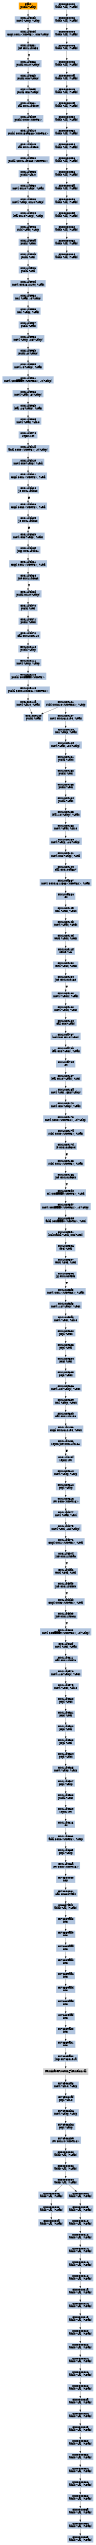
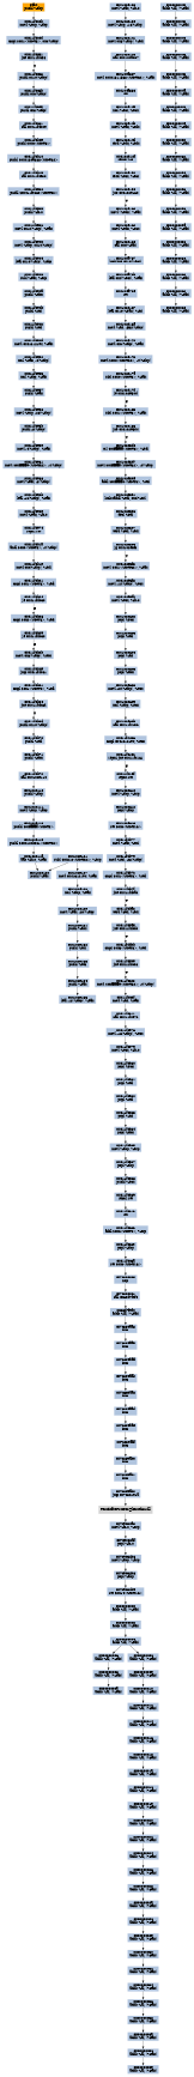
  digraph {
    node [color=lightsteelblue fillcolor=lightsteelblue shape=rectangle style=filled]
    edge [color="#000000"]
    n1 [color=lightgrey fillcolor=orange label="start\npushl %ebp"]
    n2 [label="0x411f4c4b\nmovl %esp, %ebp"]
    n3 [label="0x411f4c4d\ncmpl $0x1<UINT8>, 0xc(%ebp)"]
    n4 [label="0x411f4c51\njne 0x411f4c58"]
    n5 [label="0x411f4c58\npushl 0x10(%ebp)"]
    n6 [label="0x411f4c5b\npushl 0xc(%ebp)"]
    n7 [label="0x411f4c5e\npushl 0x8(%ebp)"]
    n8 [label="0x411f4c61\ncall 0x411f4b0e"]
    n9 [label="0x411f4b0e\npushl $0xc<UINT8>"]
    n10 [label="0x411f4b10\npushl $0x4130a388<UINT32>"]
    n11 [label="0x411f4b15\ncall 0x411f4e30"]
    n12 [label="0x411f4e30\npushl $0x411f9c60<UINT32>"]
    n13 [label="0x411f4e35\npushl %fs:0"]
    n14 [label="0x411f4e3c\nmovl 0x10(%esp), %eax"]
    n15 [label="0x411f4e40\nmovl %ebp, 0x10(%esp)"]
    n16 [label="0x411f4e44\nleal 0x10(%esp), %ebp"]
    n17 [label="0x411f4e48\nsubl %eax, %esp"]
    n18 [label="0x411f4e4a\npushl %ebx"]
    n19 [label="0x411f4e4b\npushl %esi"]
    n20 [label="0x411f4e4c\npushl %edi"]
    n21 [label="0x411f4e4d\nmovl 0x413121e4, %eax"]
    n22 [label="0x411f4e52\nxorl %eax, -4(%ebp)"]
    n23 [label="0x411f4e55\nxorl %ebp, %eax"]
    n24 [label="0x411f4e57\npushl %eax"]
    n25 [label="0x411f4e58\nmovl %esp, -28(%ebp)"]
    n26 [label="0x411f4e5b\npushl -8(%ebp)"]
    n27 [label="0x411f4e5e\nmovl -4(%ebp), %eax"]
    n28 [label="0x411f4e61\nmovl $0xfffffffe<UINT32>, -4(%ebp)"]
    n29 [label="0x411f4e68\nmovl %eax, -8(%ebp)"]
    n30 [label="0x411f4e6b\nleal -16(%ebp), %eax"]
    n31 [label="0x411f4e6e\nmovl %eax, %fs:0"]
    n32 [label="0x411f4e74\nrepnz ret"]
    n33 [label="0x411f4b1a\nandl $0x0<UINT8>, -4(%ebp)"]
    n34 [label="0x411f4b1e\nmovl 0xc(%ebp), %edi"]
    n35 [label="0x411f4b21\ncmpl $0x1<UINT8>, %edi"]
    n36 [label="0x411f4b24\nje 0x411f4b30"]
    n37 [label="0x411f4b26\ncmpl $0x2<UINT8>, %edi"]
    n38 [label="0x411f4b29\nje 0x411f4b30"]
    n39 [label="0x411f4b2b\nmovl 0x8(%ebp), %ebx"]
    n40 [label="0x411f4b2e\njmp 0x411f4b61"]
    n41 [label="0x411f4b61\ncmpl $0x1<UINT8>, %edi"]
    n42 [label="0x411f4b64\njne 0x411f4b6d"]
    n43 [label="0x411f4b6d\npushl 0x10(%ebp)"]
    n44 [label="0x411f4b70\npushl %edi"]
    n45 [label="0x411f4b71\npushl %ebx"]
    n46 [label="0x411f4b72\ncall 0x4102e110"]
    n47 [label="0x4102e110\npushl %ebp"]
    n48 [label="0x4102e111\nmovl %esp, %ebp"]
    n49 [label="0x4102e113\npushl $0xffffffff<UINT8>"]
    n50 [label="0x4102e115\npushl $0x4124b3c1<UINT32>"]
-   n51 [label="0x4102e11a\nmovl %fs:0, %eax"]
+   n51 [label="0x4102e11a\naab %fs:0, %eax"]
    n52 [label="0x4102e120\npushl %eax"]
    n53 [label="0x4102e121\nsubl $0x21c<UINT32>, %esp"]
    n54 [label="0x4102e127\nmovl 0x413121e4, %eax"]
    n55 [label="0x4102e12c\nxorl %ebp, %eax"]
    n56 [label="0x4102e12e\nmovl %eax, -20(%ebp)"]
    n57 [label="0x4102e131\npushl %ebx"]
    n58 [label="0x4102e132\npushl %esi"]
    n59 [label="0x4102e133\npushl %edi"]
    n60 [label="0x4102e134\npushl %eax"]
    n61 [label="0x4102e135\nleal -12(%ebp), %eax"]
    n62 [label="0x4102e138\nmovl %eax, %fs:0"]
    n63 [label="0x4102e13e\nmovl %esp, -16(%ebp)"]
    n64 [label="0x4102e141\nmovl 0x8(%ebp), %edi"]
    n65 [label="0x4102e144\ncall 0x4104a387"]
    n66 [label="0x4104a387\nmovl $0x41311538<UINT32>, %eax"]
    n67 [label="0x4104a38c\nret"]
    n68 [label="0x4102e149\nxorl %ecx, %ecx"]
    n69 [label="0x4102e14b\nmovl %eax, %edx"]
    n70 [label="0x4102e14d\ntestl %edx, %edx"]
    n71 [label="0x4102e14f\nsetne %cl"]
    n72 [label="0x4102e152\ntestl %ecx, %ecx"]
    n73 [label="0x4102e154\njne 0x4102e160"]
    n74 [label="0x4102e160\nmovl (%edx), %eax"]
    n75 [label="0x4102e162\nmovl %edx, %ecx"]
    n76 [label="0x4102e164\ncall 0xc(%eax)"]
    n77 [label="0x4104a787\nlock incl 0x10(%ecx)"]
    n78 [label="0x4104a78b\nleal 0x4(%ecx), %eax"]
    n79 [label="0x4104a78e\nret"]
    n80 [label="0x4102e167\nleal 0x10(%eax), %esi"]
    n81 [label="0x4102e16a\nmovl %esi, -552(%ebp)"]
    n82 [label="0x4102e170\nmovl 0xc(%ebp), %eax"]
    n83 [label="0x4102e173\nmovl $0x0<UINT32>, -4(%ebp)"]
    n84 [label="0x4102e17a\nsubl $0x0<UINT8>, %eax"]
    n85 [label="0x4102e17d\nje 0x4102e50d"]
    n86 [label="0x4102e183\nsubl $0x1<UINT8>, %eax"]
    n87 [label="0x4102e186\njne 0x4102e5d4"]
    n88 [label="0x4102e5d4\norl $0xffffffff<UINT8>, %edi"]
    n89 [label="0x4102e5d7\nmovl $0xffffffff<UINT32>, -4(%ebp)"]
    n90 [label="0x4102e5de\naddl $0xfffffff0<UINT8>, %esi"]
    n91 [color=lightgrey label="0x4102e5e1\nlock xaddl %edi, 0xc(%esi)"]
    n92 [label="0x4102e5e6\ndecl %edi"]
    n93 [label="0x4102e5e7\ntestl %edi, %edi"]
    n94 [label="0x4102e5e9\njg 0x4102e5f3"]
    n95 [label="0x4102e5f3\nmovl $0x1<UINT32>, %eax"]
    n96 [label="0x4102e5f8\nmovl -12(%ebp), %ecx"]
    n97 [color=lightgrey label="0x4102e5fb\nmovl %ecx, %fs:0"]
    n98 [label="0x4102e602\npopl %ecx"]
    n99 [label="0x4102e603\npopl %edi"]
    n100 [label="0x4102e604\npopl %esi"]
    n101 [label="0x4102e605\npopl %ebx"]
    n102 [label="0x4102e606\nmovl -20(%ebp), %ecx"]
    n103 [label="0x4102e609\nxorl %ebp, %ecx"]
    n104 [label="0x4102e60b\ncall 0x411f4156"]
    n105 [label="0x411f4156\ncmpl 0x413121e4, %ecx"]
    n106 [label="0x411f415c\nrepnz jne 0x411f4161"]
    n107 [label="0x411f415f\nrepnz ret"]
    n108 [label="0x4102e610\nmovl %ebp, %esp"]
    n109 [label="0x4102e612\npopl %ebp"]
    n110 [label="0x4102e613\nret $0xc<UINT16>"]
    n111 [label="0x411f4b77\nmovl %eax, %esi"]
    n112 [label="0x411f4b79\nmovl %esi, -28(%ebp)"]
    n113 [label="0x411f4b7c\ncmpl $0x1<UINT8>, %edi"]
    n114 [label="0x411f4b7f\njne 0x411f4bac"]
    n115 [label="0x411f4bac\ntestl %edi, %edi"]
    n116 [label="0x411f4bae\njne 0x411f4bbb"]
    n117 [label="0x411f4bbb\ncmpl $0x3<UINT8>, %edi"]
    n118 [label="0x411f4bbe\njne 0x411f4c08"]
    n119 [label="0x411f4c08\nmovl $0xfffffffe<UINT32>, -4(%ebp)"]
    n120 [label="0x411f4c0f\nmovl %esi, %eax"]
    n121 [label="0x411f4c11\ncall 0x411f4e76"]
    n122 [label="0x411f4e76\nmovl -16(%ebp), %ecx"]
    n123 [label="0x411f4e79\nmovl %ecx, %fs:0"]
    n124 [label="0x411f4e80\npopl %ecx"]
    n125 [label="0x411f4e81\npopl %edi"]
    n126 [label="0x411f4e82\npopl %edi"]
    n127 [label="0x411f4e83\npopl %esi"]
    n128 [label="0x411f4e84\npopl %ebx"]
    n129 [label="0x411f4e85\nmovl %ebp, %esp"]
    n130 [label="0x411f4e87\npopl %ebp"]
    n131 [label="0x411f4e88\npushl %ecx"]
    n132 [label="0x411f4e89\nrepnz ret"]
    n133 [label="0x411f4c16\nret"]
    n134 [label="0x411f4c66\naddl $0xc<UINT8>, %esp"]
    n135 [label="0x411f4c69\npopl %ebp"]
    n136 [label="0x411f4c6a\nret $0xc<UINT16>"]
    n137 [label="0x7c8000c0\nnop "]
    n138 [label="0x7c8000c1\ncall 0x63d7f9f4"]
    n139 [label="0x63d7f9f4\naddb %al, (%eax)"]
    n140 [label="0x7c839aa8\nint3 "]
    n141 [label="0x7c839aa9\nint3 "]
    n142 [label="0x7c839aaa\nint3 "]
    n143 [label="0x7c839aab\nint3 "]
    n144 [label="0x7c839aac\nint3 "]
    n145 [label="0x7c839aad\nint3 "]
    n146 [label="0x7c839aae\nint3 "]
    n147 [label="0x7c839aaf\nint3 "]
    n148 [label="0x7c839ab0\nint3 "]
    n149 [label="0x7c839ab1\nint3 "]
    n150 [label="0x7c839ab2\njmp 0x7c801e1a"]
    n151 [color=lightgrey fillcolor=lightgrey label="TerminateProcess@kernel32.dll"]
    n152 [label="0x7c9032a8\nmovl %fs:0, %esp"]
    n153 [label="0x7c9032af\npopl %fs:0"]
    n154 [label="0x7c9032b6\nmovl %ebp, %esp"]
    n155 [label="0x7c9032b8\npopl %ebp"]
    n156 [label="0x7c9032b9\nret $0x14<UINT16>"]
    n157 [label="0x00000000\naddb %al, (%eax)"]
    n158 [label="0x00000002\naddb %al, (%eax)"]
    n159 [label="0x00000004\naddb %al, (%eax)"]
    n160 [label="0x00000006\naddb %al, (%eax)"]
    n161 [label="0x0000000c\naddb %al, (%eax)"]
    n162 [label="0x00000008\naddb %al, (%eax)"]
    n163 [label="0x0000000a\naddb %al, (%eax)"]
    n164 [label="0x0000000e\naddb %al, (%eax)"]
    n165 [label="0x00000010\naddb %al, (%eax)"]
    n166 [label="0x00000012\naddb %al, (%eax)"]
    n167 [label="0x00000014\naddb %al, (%eax)"]
    n168 [label="0x00000016\naddb %al, (%eax)"]
    n169 [label="0x00000018\naddb %al, (%eax)"]
    n170 [label="0x0000001a\naddb %al, (%eax)"]
    n171 [label="0x0000001c\naddb %al, (%eax)"]
    n172 [label="0x0000001e\naddb %al, (%eax)"]
    n173 [label="0x00000020\naddb %al, (%eax)"]
    n174 [label="0x00000022\naddb %al, (%eax)"]
    n175 [label="0x00000024\naddb %al, (%eax)"]
    n176 [label="0x00000026\naddb %al, (%eax)"]
    n177 [label="0x00000028\naddb %al, (%eax)"]
    n178 [label="0x0000002a\naddb %al, (%eax)"]
    n179 [label="0x0000002c\naddb %al, (%eax)"]
    n180 [label="0x0000002e\naddb %al, (%eax)"]
    n181 [label="0x00000030\naddb %al, (%eax)"]
    n182 [label="0x00000032\naddb %al, (%eax)"]
    n183 [label="0x00000034\naddb %al, (%eax)"]
    n184 [label="0x00000036\naddb %al, (%eax)"]
    n185 [label="0x00000038\naddb %al, (%eax)"]
    n186 [label="0x0000003a\naddb %al, (%eax)"]
    n187 [label="0x0000003c\naddb %al, (%eax)"]
    n188 [label="0x0000003e\naddb %al, (%eax)"]
    n189 [label="0x00000040\naddb %al, (%eax)"]
    n190 [label="0x00000042\naddb %al, (%eax)"]
    n191 [label="0x00000044\naddb %al, (%eax)"]
    n192 [label="0x00000046\naddb %al, (%eax)"]
    n193 [label="0x00000048\naddb %al, (%eax)"]
    n194 [label="0x0000004a\naddb %al, (%eax)"]
    n195 [label="0x0000004c\naddb %al, (%eax)"]
    n196 [label="0x0000004e\naddb %al, (%eax)"]
    n197 [label="0x00000050\naddb %al, (%eax)"]
    n198 [label="0x00000052\naddb %al, (%eax)"]
    n199 [label="0x00000054\naddb %al, (%eax)"]
    n200 [label="0x00000056\naddb %al, (%eax)"]
    n201 [label="0x00000058\naddb %al, (%eax)"]
    n202 [label="0x0000005a\naddb %al, (%eax)"]
    n203 [label="0x0000005c\naddb %al, (%eax)"]
    n204 [label="0x0000005e\naddb %al, (%eax)"]
    n205 [label="0x00000060\naddb %al, (%eax)"]
    n206 [label="0x00000062\naddb %al, (%eax)"]
    n207 [label="0x00000064\naddb %al, (%eax)"]
    n1 -> n2
    n2 -> n3
    n3 -> n4
    n4 -> n5 [label=T]
    n5 -> n6
    n6 -> n7
    n7 -> n8
    n8 -> n9
    n9 -> n10
    n10 -> n11
    n11 -> n12
    n12 -> n13
    n13 -> n14
    n14 -> n15
    n15 -> n16
    n16 -> n17
    n17 -> n18
    n18 -> n19
    n19 -> n20
    n20 -> n21
    n21 -> n22
    n22 -> n23
    n23 -> n24
    n24 -> n25
    n25 -> n26
    n26 -> n27
    n27 -> n28
    n28 -> n29
    n29 -> n30
    n30 -> n31
    n31 -> n32
    n32 -> n33
    n33 -> n34
    n34 -> n35
    n35 -> n36
    n36 -> n37 [label=F]
    n37 -> n38
    n38 -> n39 [label=F]
    n39 -> n40
    n40 -> n41
    n41 -> n42
    n42 -> n43 [label=T]
    n43 -> n44
    n44 -> n45
    n45 -> n46
    n46 -> n47
    n47 -> n48
    n48 -> n49
    n49 -> n50
    n50 -> n51
    n51 -> n52
    n53 -> n52
    n53 -> n54
    n54 -> n55
    n55 -> n56
    n56 -> n57
    n57 -> n58
    n58 -> n59
    n59 -> n60
    n60 -> n61
-   n61 -> n62
    n62 -> n63
    n63 -> n64
    n64 -> n65
    n65 -> n66
    n66 -> n67
    n67 -> n68
    n68 -> n69
    n69 -> n70
    n70 -> n71
    n71 -> n72
    n72 -> n73
    n73 -> n74 [label=T]
    n74 -> n75
    n75 -> n76
    n76 -> n77
    n77 -> n78
    n78 -> n79
    n79 -> n80
    n80 -> n81
    n81 -> n82
    n82 -> n83
    n83 -> n84
    n84 -> n85
    n85 -> n86 [label=F]
    n86 -> n87
    n87 -> n88 [label=T]
    n88 -> n89
    n89 -> n90
    n90 -> n91
    n91 -> n92
    n92 -> n93
    n93 -> n94
    n94 -> n95 [label=T]
    n95 -> n96
    n96 -> n97
    n97 -> n98
    n98 -> n99
    n99 -> n100
    n100 -> n101
    n101 -> n102
    n102 -> n103
    n103 -> n104
    n104 -> n105
    n105 -> n106
    n106 -> n107 [label=F]
    n107 -> n108
    n108 -> n109
    n109 -> n110
    n110 -> n111
    n111 -> n112
    n112 -> n113
    n113 -> n114
    n114 -> n115 [label=T]
    n115 -> n116
    n116 -> n117 [label=T]
    n117 -> n118
    n118 -> n119 [label=T]
    n119 -> n120
    n120 -> n121
    n121 -> n122
    n122 -> n123
    n123 -> n124
    n124 -> n125
    n125 -> n126
    n126 -> n127
    n127 -> n128
    n128 -> n129
    n129 -> n130
    n130 -> n131
    n131 -> n132
    n132 -> n133
    n133 -> n134
    n134 -> n135
    n135 -> n136
    n136 -> n137
    n137 -> n138
    n138 -> n139
    n139 -> n140
    n140 -> n141
    n141 -> n142
    n142 -> n143
    n143 -> n144
    n144 -> n145
    n145 -> n146
    n146 -> n147
    n147 -> n148
    n148 -> n149
    n149 -> n150
    n150 -> n151
    n151 -> n152
    n152 -> n153
    n153 -> n154
    n154 -> n155
    n155 -> n156
    n156 -> n157
    n157 -> n158
    n158 -> n159
    n159 -> n160
    n159 -> n161
    n160 -> n162
    n161 -> n164
    n162 -> n163
    n164 -> n165
    n165 -> n166
    n166 -> n167
    n167 -> n168
    n168 -> n169
    n169 -> n170
    n170 -> n171
    n171 -> n172
    n172 -> n173
    n173 -> n174
    n174 -> n175
    n175 -> n176
    n176 -> n177
    n177 -> n178
    n178 -> n179
    n179 -> n180
    n180 -> n181
    n181 -> n182
    n182 -> n183
    n183 -> n184
    n184 -> n185
    n185 -> n186
    n186 -> n187
    n187 -> n188
    n189 -> n190
    n190 -> n191
    n191 -> n192
    n192 -> n193
    n193 -> n194
    n194 -> n195
    n195 -> n196
    n196 -> n197
    n197 -> n198
    n198 -> n199
    n199 -> n200
    n200 -> n201
    n201 -> n202
    n202 -> n203
    n203 -> n204
    n204 -> n205
    n205 -> n206
    n206 -> n207
  }
